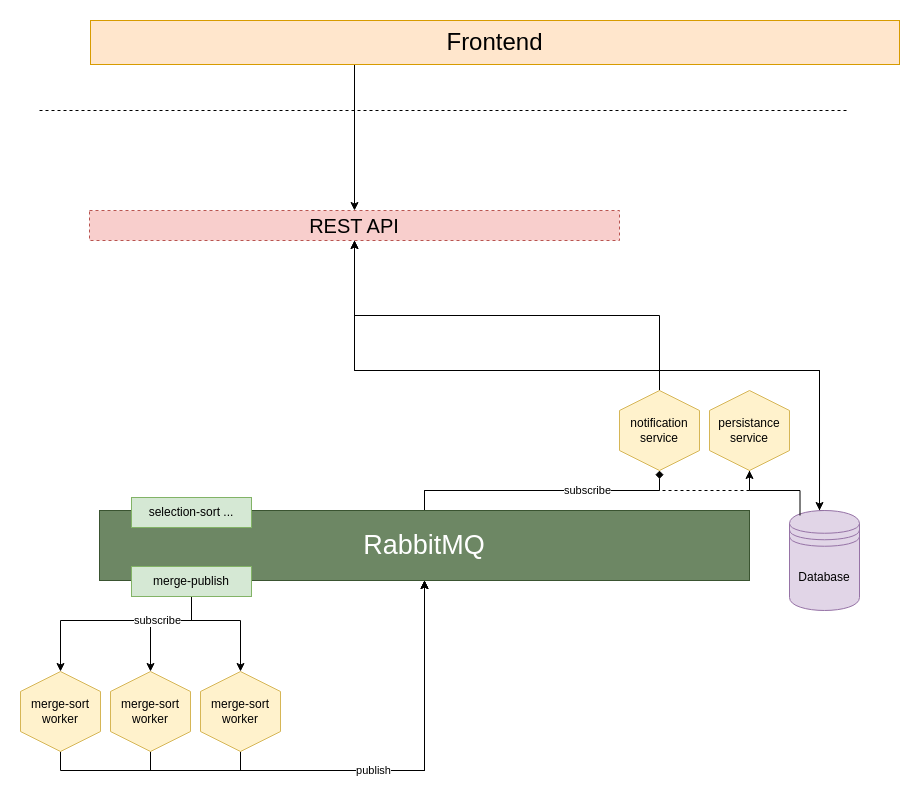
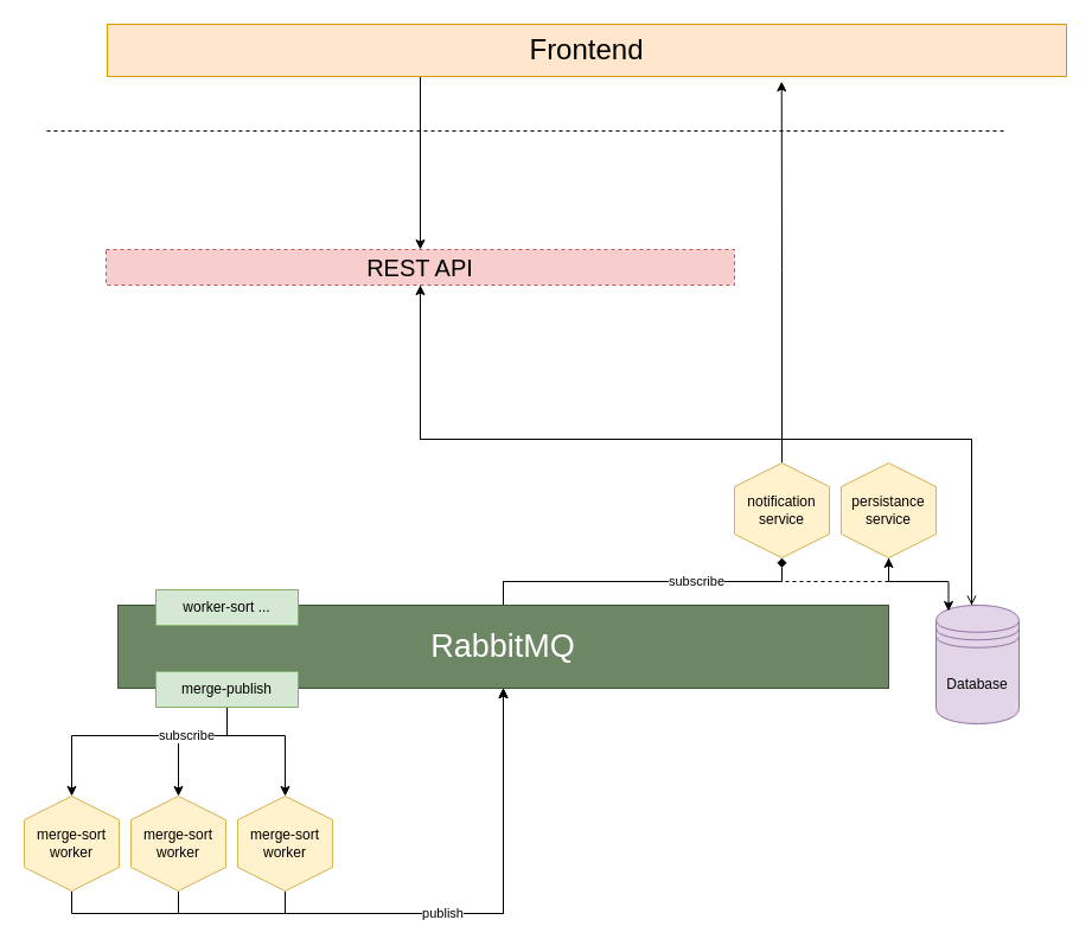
  <mxCell id="0" />
  <mxCell id="1" parent="0" />
  <mxCell id="2" style="edgeStyle=orthogonalEdgeStyle;rounded=0;orthogonalLoop=1;jettySize=auto;html=1;endArrow=diamond;" edge="1" parent="1" source="4" target="19"><mxGeometry relative="1" as="geometry" /></mxCell>
  <mxCell id="3" value="subscribe" style="edgeStyle=orthogonalEdgeStyle;rounded=0;orthogonalLoop=1;jettySize=auto;html=1;entryX=1;entryY=0.5;entryDx=0;entryDy=0;dashed=1;" edge="1" parent="1" source="4" target="21"><mxGeometry relative="1" as="geometry" /></mxCell>
  <mxCell id="4" value="&lt;font style=&quot;font-size: 27px&quot;&gt;RabbitMQ&lt;/font&gt;" style="rounded=0;whiteSpace=wrap;html=1;fillColor=#6d8764;strokeColor=#3A5431;fontColor=#ffffff;" vertex="1" parent="1"><mxGeometry x="99" y="510" width="650" height="70" as="geometry" /></mxCell>
  <mxCell id="5" style="edgeStyle=orthogonalEdgeStyle;rounded=0;orthogonalLoop=1;jettySize=auto;html=1;" edge="1" parent="1" source="8" target="10"><mxGeometry relative="1" as="geometry"><Array as="points"><mxPoint x="191" y="620" /><mxPoint x="60" y="620" /></Array></mxGeometry></mxCell>
  <mxCell id="6" value="subscribe" style="edgeStyle=orthogonalEdgeStyle;rounded=0;orthogonalLoop=1;jettySize=auto;html=1;" edge="1" parent="1" source="8" target="14"><mxGeometry relative="1" as="geometry"><Array as="points"><mxPoint x="191" y="620" /><mxPoint x="150" y="620" /></Array></mxGeometry></mxCell>
  <mxCell id="7" style="edgeStyle=orthogonalEdgeStyle;rounded=0;orthogonalLoop=1;jettySize=auto;html=1;entryX=0;entryY=0.5;entryDx=0;entryDy=0;" edge="1" parent="1" source="8" target="12"><mxGeometry relative="1" as="geometry"><Array as="points"><mxPoint x="191" y="620" /><mxPoint x="240" y="620" /></Array></mxGeometry></mxCell>
  <mxCell id="8" value="merge-publish" style="rounded=0;whiteSpace=wrap;html=1;fillColor=#d5e8d4;strokeColor=#82b366;" vertex="1" parent="1"><mxGeometry x="131" y="566" width="120" height="30" as="geometry" /></mxCell>
  <mxCell id="9" style="edgeStyle=orthogonalEdgeStyle;rounded=0;orthogonalLoop=1;jettySize=auto;html=1;entryX=0.5;entryY=1;entryDx=0;entryDy=0;" edge="1" parent="1" source="10" target="4"><mxGeometry relative="1" as="geometry"><Array as="points"><mxPoint x="60" y="770" /><mxPoint x="424" y="770" /></Array></mxGeometry></mxCell>
  <mxCell id="10" value="merge-sort&lt;br&gt;worker" style="shape=hexagon;perimeter=hexagonPerimeter2;whiteSpace=wrap;html=1;rotation=0;direction=south;fillColor=#fff2cc;strokeColor=#d6b656;" vertex="1" parent="1"><mxGeometry x="20" y="671" width="80" height="80" as="geometry" /></mxCell>
  <mxCell id="11" style="edgeStyle=orthogonalEdgeStyle;rounded=0;orthogonalLoop=1;jettySize=auto;html=1;" edge="1" parent="1" source="12" target="4"><mxGeometry relative="1" as="geometry"><Array as="points"><mxPoint x="240" y="770" /><mxPoint x="424" y="770" /></Array></mxGeometry></mxCell>
  <mxCell id="12" value="merge-sort&lt;br&gt;worker" style="shape=hexagon;perimeter=hexagonPerimeter2;whiteSpace=wrap;html=1;rotation=0;direction=south;fillColor=#fff2cc;strokeColor=#d6b656;" vertex="1" parent="1"><mxGeometry x="200" y="671" width="80" height="80" as="geometry" /></mxCell>
  <mxCell id="13" value="publish" style="edgeStyle=orthogonalEdgeStyle;rounded=0;orthogonalLoop=1;jettySize=auto;html=1;entryX=0.5;entryY=1;entryDx=0;entryDy=0;" edge="1" parent="1" source="14" target="4"><mxGeometry relative="1" as="geometry"><Array as="points"><mxPoint x="150" y="770" /><mxPoint x="424" y="770" /></Array></mxGeometry></mxCell>
  <mxCell id="14" value="merge-sort&lt;br&gt;worker" style="shape=hexagon;perimeter=hexagonPerimeter2;whiteSpace=wrap;html=1;rotation=0;direction=south;fillColor=#fff2cc;strokeColor=#d6b656;" vertex="1" parent="1"><mxGeometry x="110" y="671" width="80" height="80" as="geometry" /></mxCell>
- <mxCell id="15" value="selection-sort ..." style="rounded=0;whiteSpace=wrap;html=1;fillColor=#d5e8d4;strokeColor=#82b366;" vertex="1" parent="1"><mxGeometry x="131" y="497" width="120" height="30" as="geometry" /></mxCell>
+ <mxCell id="15" value="worker-sort ..." style="rounded=0;whiteSpace=wrap;html=1;fillColor=#d5e8d4;strokeColor=#82b366;" vertex="1" parent="1"><mxGeometry x="131" y="497" width="120" height="30" as="geometry" /></mxCell>
  <mxCell id="16" style="edgeStyle=orthogonalEdgeStyle;rounded=0;orthogonalLoop=1;jettySize=auto;html=1;entryX=0.5;entryY=1;entryDx=0;entryDy=0;" edge="1" parent="1" target="23"><mxGeometry relative="1" as="geometry"><mxPoint x="824" y="510" as="sourcePoint" /><Array as="points"><mxPoint x="819" y="510" /><mxPoint x="819" y="370" /><mxPoint x="354" y="370" /></Array></mxGeometry></mxCell>
  <mxCell id="17" value="Database" style="shape=datastore;whiteSpace=wrap;html=1;fillColor=#e1d5e7;strokeColor=#9673a6;" vertex="1" parent="1"><mxGeometry x="789" y="510" width="70" height="100" as="geometry" /></mxCell>
- <mxCell id="18" style="edgeStyle=orthogonalEdgeStyle;rounded=0;orthogonalLoop=1;jettySize=auto;html=1;" edge="1" parent="1" source="19" target="23"><mxGeometry relative="1" as="geometry" /></mxCell>
+ <mxCell id="18" style="edgeStyle=orthogonalEdgeStyle;rounded=0;orthogonalLoop=1;jettySize=auto;html=1;entryX=0.703;entryY=1.096;entryDx=0;entryDy=0;entryPerimeter=0;" edge="1" parent="1" source="19" target="26"><mxGeometry relative="1" as="geometry" /></mxCell>
  <mxCell id="19" value="notification&lt;br&gt;service" style="shape=hexagon;perimeter=hexagonPerimeter2;whiteSpace=wrap;html=1;rotation=0;direction=south;fillColor=#fff2cc;strokeColor=#d6b656;" vertex="1" parent="1"><mxGeometry x="619" y="390" width="80" height="80" as="geometry" /></mxCell>
- <mxCell id="20" style="edgeStyle=orthogonalEdgeStyle;rounded=0;orthogonalLoop=1;jettySize=auto;html=1;entryX=0.15;entryY=0.05;entryDx=0;entryDy=0;entryPerimeter=0;endArrow=none;" edge="1" parent="1" source="21" target="17"><mxGeometry relative="1" as="geometry"><Array as="points"><mxPoint x="749" y="490" /><mxPoint x="800" y="490" /></Array></mxGeometry></mxCell>
+ <mxCell id="20" style="edgeStyle=orthogonalEdgeStyle;rounded=0;orthogonalLoop=1;jettySize=auto;html=1;entryX=0.15;entryY=0.05;entryDx=0;entryDy=0;entryPerimeter=0;" edge="1" parent="1" source="21" target="17"><mxGeometry relative="1" as="geometry"><Array as="points"><mxPoint x="749" y="490" /><mxPoint x="800" y="490" /></Array></mxGeometry></mxCell>
  <mxCell id="21" value="persistance&lt;br&gt;service" style="shape=hexagon;perimeter=hexagonPerimeter2;whiteSpace=wrap;html=1;rotation=0;direction=south;fillColor=#fff2cc;strokeColor=#d6b656;" vertex="1" parent="1"><mxGeometry x="709" y="390" width="80" height="80" as="geometry" /></mxCell>
- <mxCell id="22" style="edgeStyle=orthogonalEdgeStyle;rounded=0;orthogonalLoop=1;jettySize=auto;html=1;entryX=0.429;entryY=0;entryDx=0;entryDy=0;entryPerimeter=0;" edge="1" parent="1" source="23" target="17"><mxGeometry relative="1" as="geometry"><Array as="points"><mxPoint x="354" y="370" /><mxPoint x="819" y="370" /></Array></mxGeometry></mxCell>
+ <mxCell id="22" style="edgeStyle=orthogonalEdgeStyle;rounded=0;orthogonalLoop=1;jettySize=auto;html=1;entryX=0.429;entryY=0;entryDx=0;entryDy=0;entryPerimeter=0;endArrow=open;" edge="1" parent="1" source="23" target="17"><mxGeometry relative="1" as="geometry"><Array as="points"><mxPoint x="354" y="370" /><mxPoint x="819" y="370" /></Array></mxGeometry></mxCell>
  <mxCell id="23" value="&lt;font style=&quot;font-size: 20px&quot;&gt;REST API&lt;/font&gt;" style="rounded=0;whiteSpace=wrap;html=1;fillColor=#f8cecc;strokeColor=#b85450;dashed=1;" vertex="1" parent="1"><mxGeometry x="89" y="210" width="530" height="30" as="geometry" /></mxCell>
  <mxCell id="24" value="" style="endArrow=none;dashed=1;html=1;" edge="1" parent="1"><mxGeometry width="50" height="50" relative="1" as="geometry"><mxPoint x="39" as="sourcePoint" y="110" /><mxPoint x="849" as="targetPoint" y="110" /></mxGeometry></mxCell>
  <mxCell id="25" style="edgeStyle=orthogonalEdgeStyle;rounded=0;orthogonalLoop=1;jettySize=auto;html=1;entryX=0.5;entryY=0;entryDx=0;entryDy=0;" edge="1" parent="1" source="26" target="23"><mxGeometry relative="1" as="geometry"><Array as="points"><mxPoint x="354" y="30" /><mxPoint x="354" y="30" /></Array></mxGeometry></mxCell>
  <mxCell id="26" value="&lt;font style=&quot;font-size: 24px&quot;&gt;Frontend&lt;/font&gt;" style="rounded=0;whiteSpace=wrap;html=1;fillColor=#ffe6cc;strokeColor=#d79b00;" vertex="1" parent="1"><mxGeometry x="90" y="20" width="809" height="44" as="geometry" /></mxCell>
